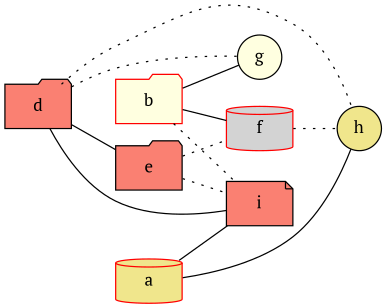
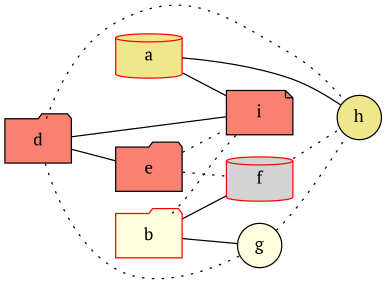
  graph {
    fontname="PT Serif"
    rankdir=LR
    node [color=black fillcolor=salmon fontname="PT Serif" shape=folder style=filled]
    edge [fontname="PT Serif" style=dotted]
    a [color=red fillcolor=khaki shape=cylinder]
    h [fillcolor=khaki shape=circle]
    i [shape=note]
    b [color=red fillcolor=lightyellow]
    f [color=red fillcolor=lightgrey shape=cylinder]
    g [fillcolor=lightyellow shape=circle]
    d
    e
    a -- h [style=""]
    a -- i [style=""]
    b -- i
    b -- f [style=""]
    b -- g [style=""]
    f -- h
+   g -- h
    d -- h
    d -- i [style=""]
    d -- g
    d -- e [style=""]
    e -- i
    e -- f
  }
